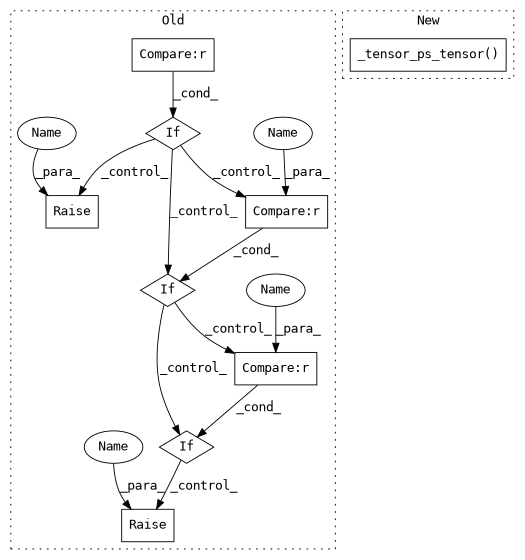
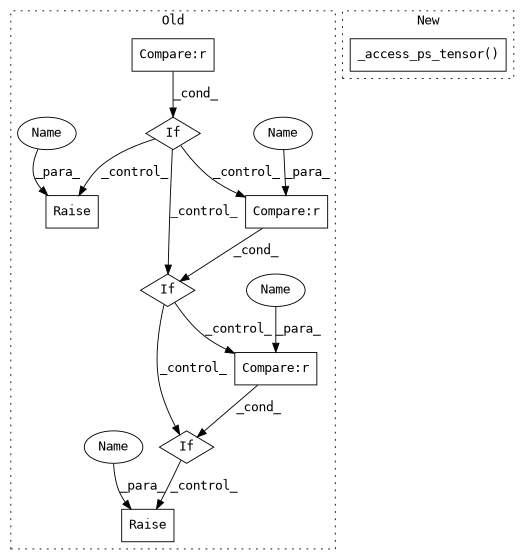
  digraph {
    fontname="DejaVu Sans Mono"
    node [a=87 l=6 s=3381 shape=box fontname="DejaVu Sans Mono"]
    edge [fontname="DejaVu Sans Mono"]
    n1 [a=91 label=Raise s=3513]
    n2 [a=96 l=3 label=If s=3263 shape=diamond]
    n3 [a=40 l=30 label="Compare:r"]
    n4 [a=96 l=0 label=If shape=diamond]
    n5 [a=40 l=30 label="Compare:r" s=3266]
    n6 [a=96 l=3 label=If s=3163 shape=diamond]
    n7 [a=40 l=40 label="Compare:r" s=3166]
    n8 [a=91 label=Raise s=3220]
    n9 [l=11 label=Name shape=ellipse]
    n10 [l=11 label=Name s=3266 shape=ellipse]
    n11 [l=10 label=Name s=3519 shape=ellipse]
    n12 [l=10 label=Name s=3226 shape=ellipse]
-   n13 [a=75 l="23,1" label="_tensor_ps_tensor()" s="3638,3672"]
+   n13 [a=75 l="23,1" label="_access_ps_tensor()" s="3638,3672"]
    subgraph cluster_1 {
      label=Old
      style=dotted
      n1
      n2
      n3
      n4
      n5
      n6
      n7
      n8
      n9
      n10
      n11
      n12
    }
    subgraph cluster_2 {
      label=New
      style=dotted
      n13
    }
    n2 -> n3 [label=_control_]
    n2 -> n4 [label=_control_]
    n3 -> n4 [label=_cond_]
    n4 -> n1 [label=_control_]
    n5 -> n2 [label=_cond_]
    n6 -> n2 [label=_control_]
    n6 -> n5 [label=_control_]
    n6 -> n8 [label=_control_]
    n7 -> n6 [label=_cond_]
    n9 -> n3 [label=_para_]
    n10 -> n5 [label=_para_]
    n11 -> n1 [label=_para_]
    n12 -> n8 [label=_para_]
  }
